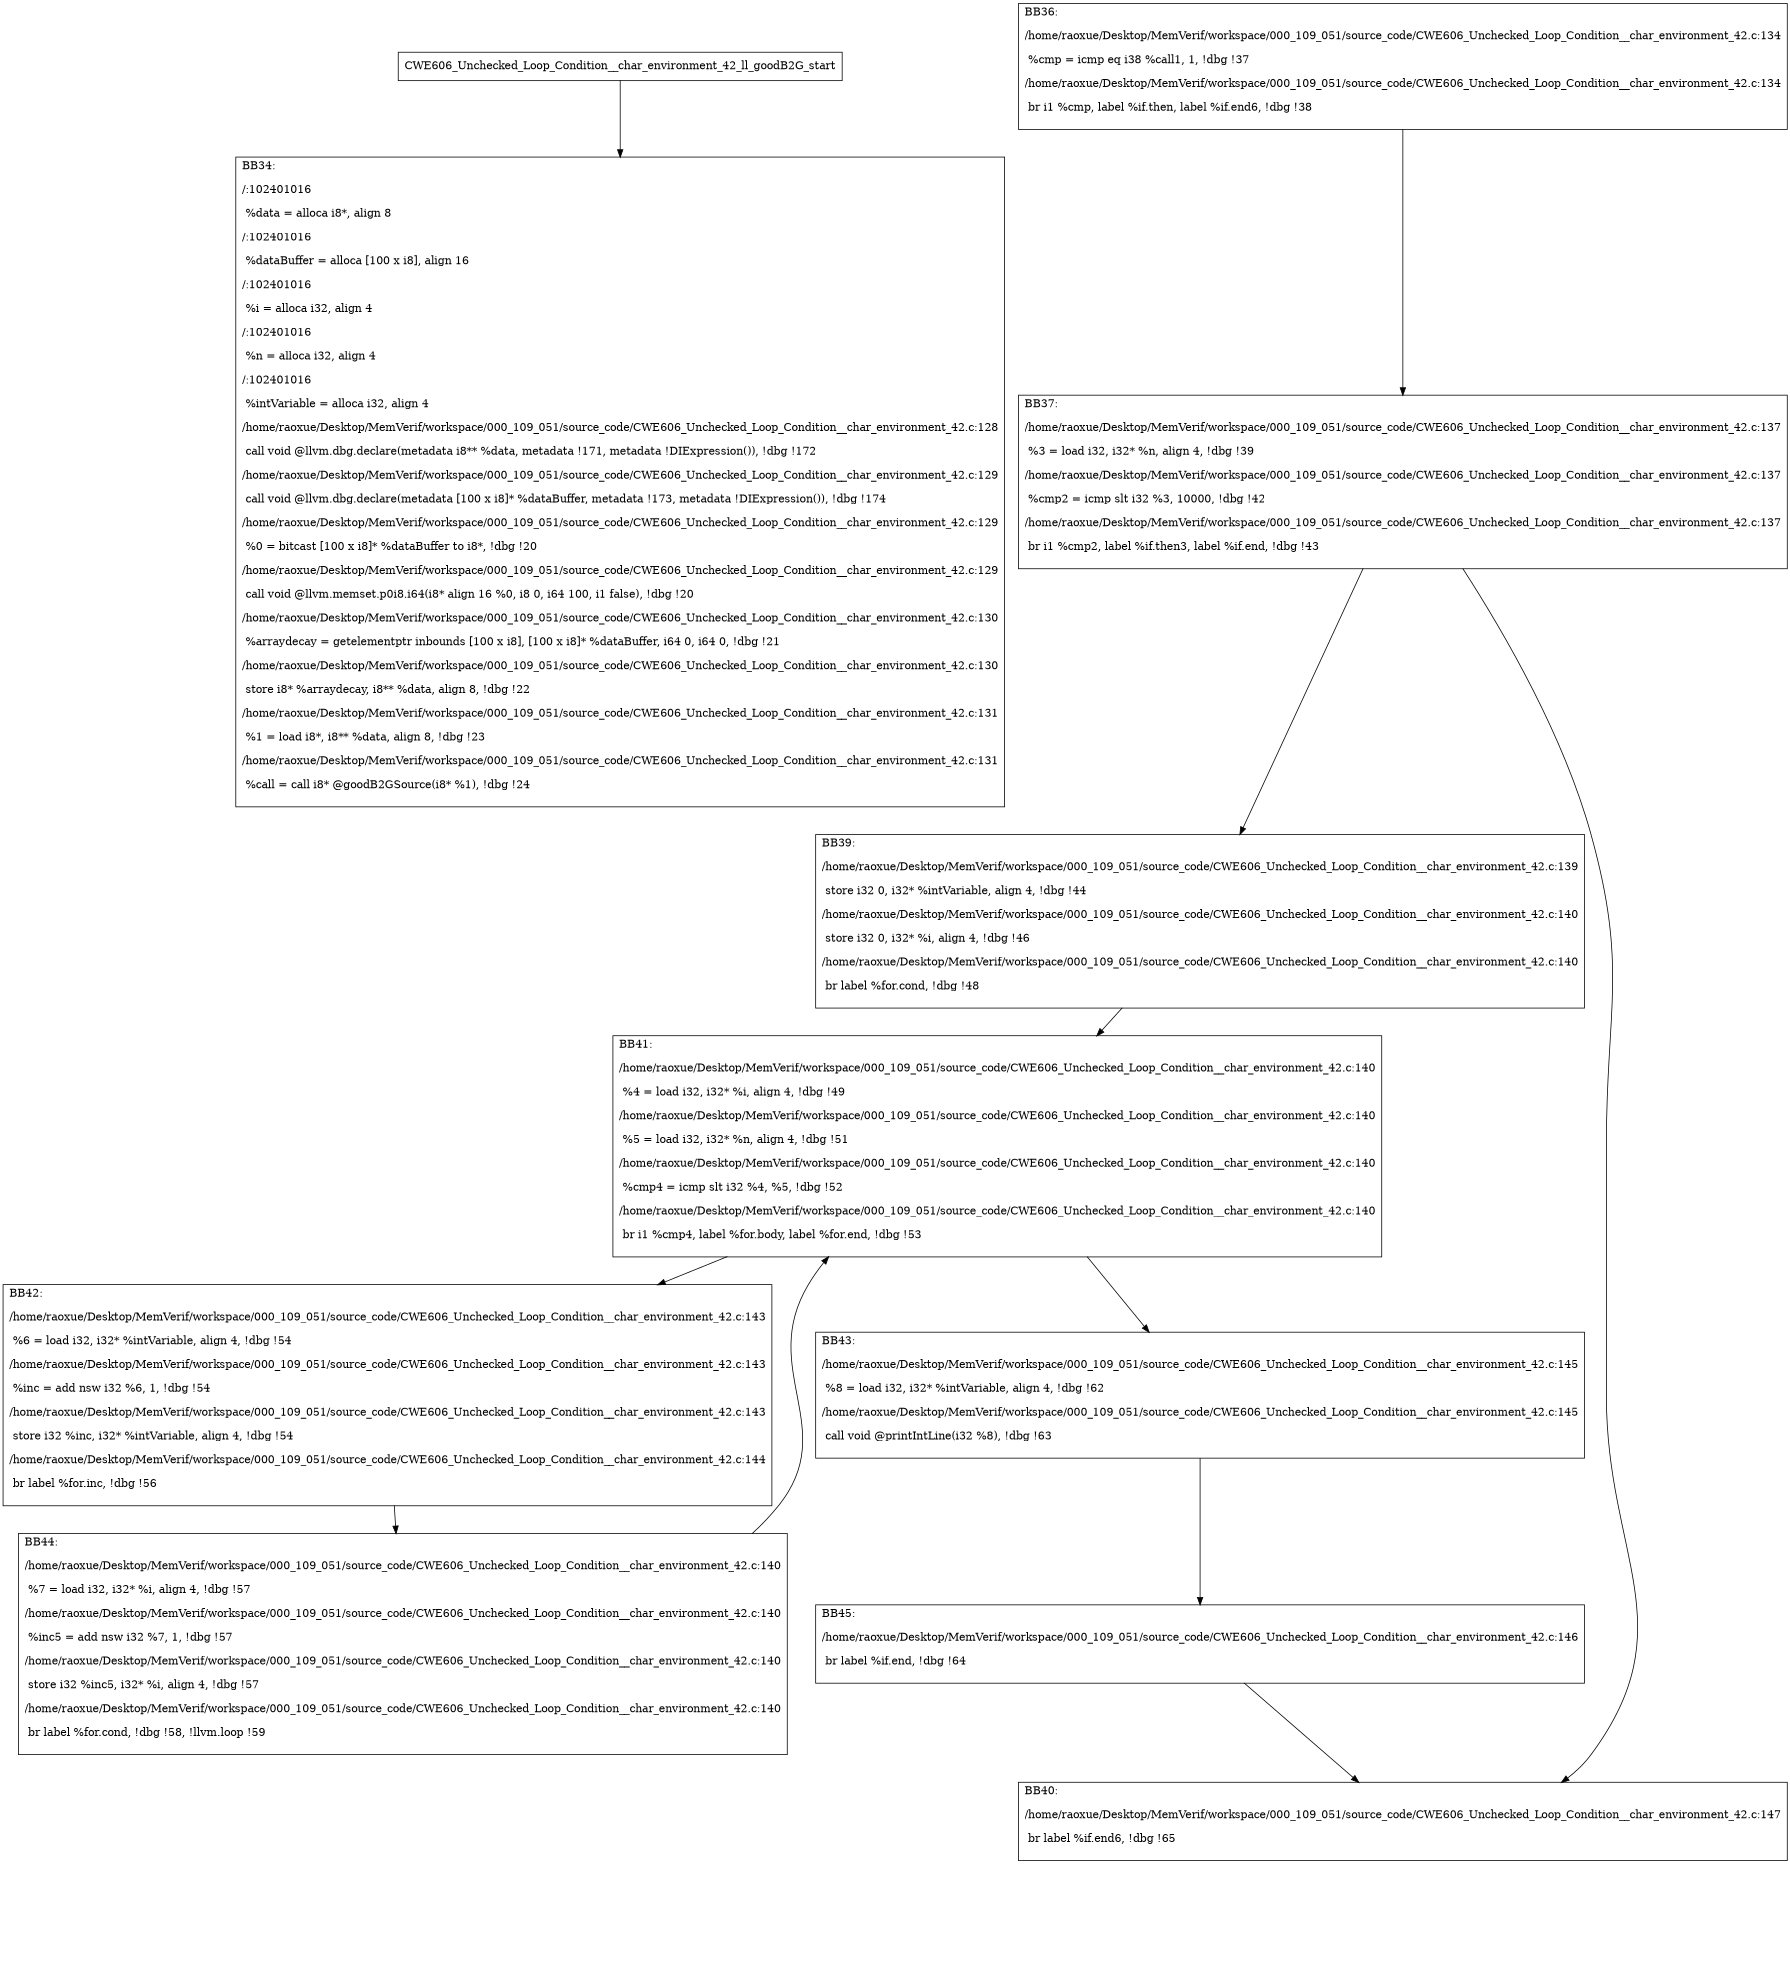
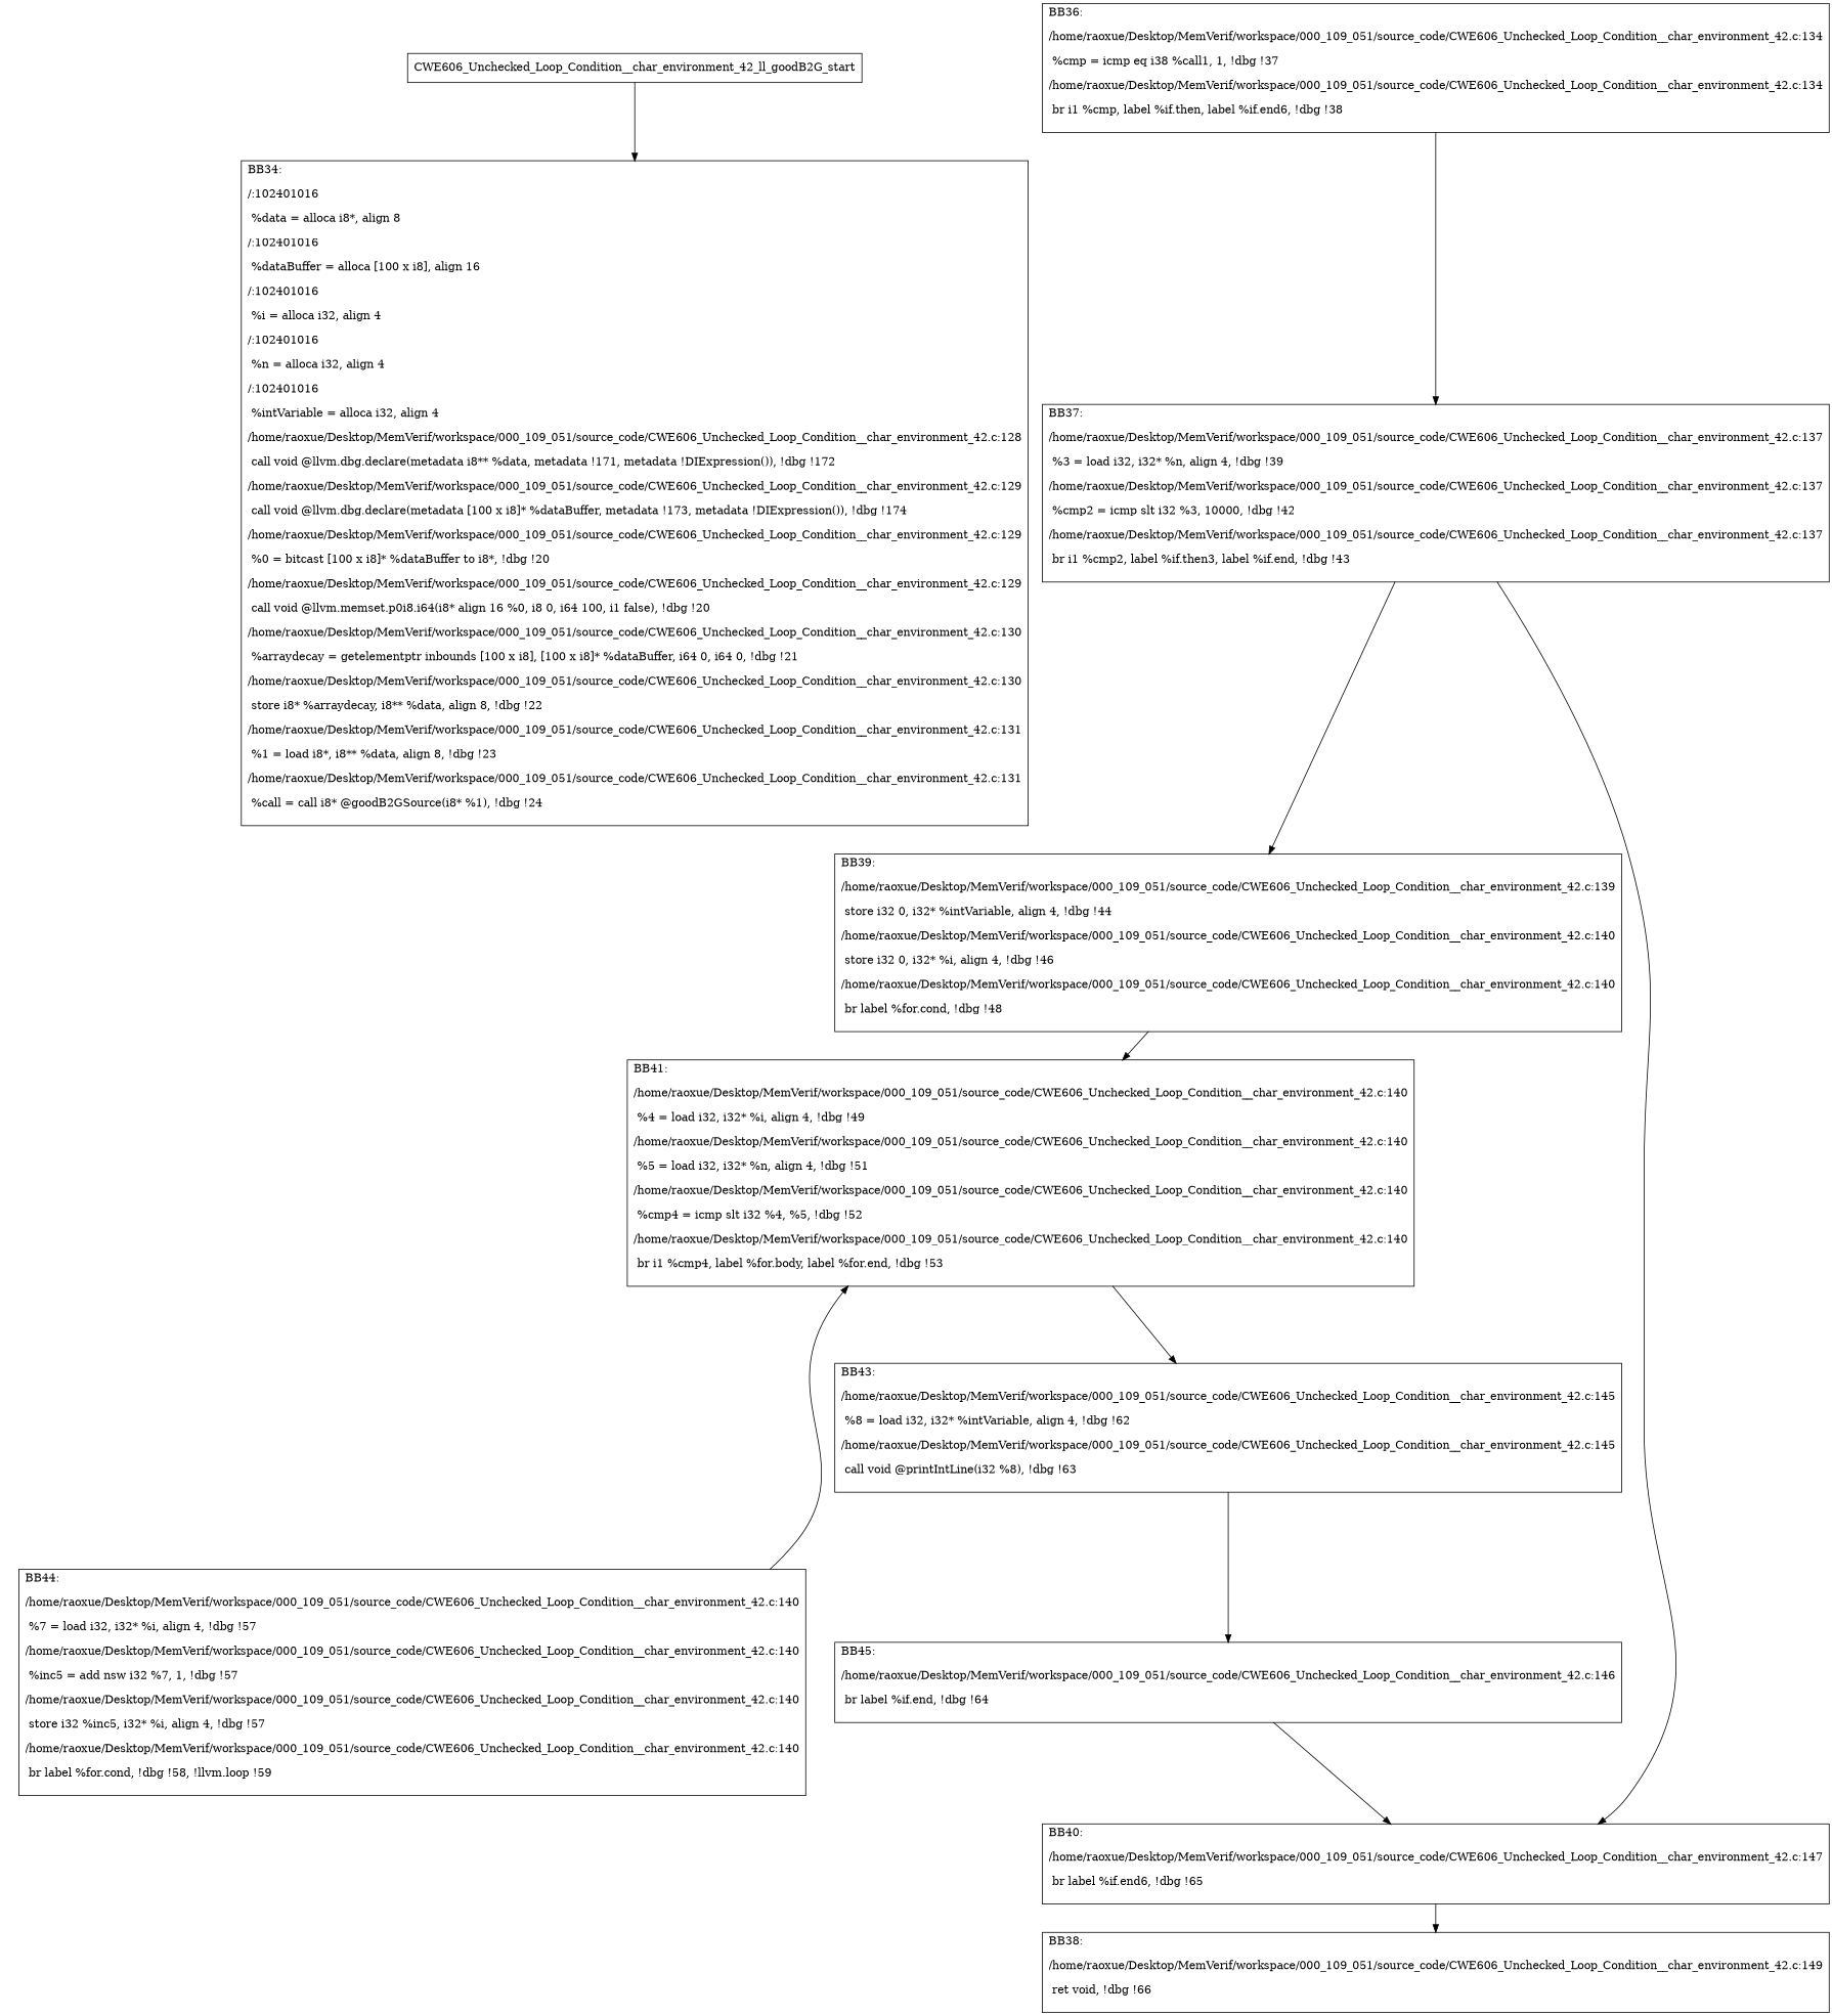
  digraph {
    node [shape=record]
    n1 [label="{CWE606_Unchecked_Loop_Condition__char_environment_42_ll_goodB2G_start}"]
    n2 [label="{BB34:\l\l/:102401016\l\n  %data = alloca i8*, align 8\l\n/:102401016\l\n  %dataBuffer = alloca [100 x i8], align 16\l\n/:102401016\l\n  %i = alloca i32, align 4\l\n/:102401016\l\n  %n = alloca i32, align 4\l\n/:102401016\l\n  %intVariable = alloca i32, align 4\l\n/home/raoxue/Desktop/MemVerif/workspace/000_109_051/source_code/CWE606_Unchecked_Loop_Condition__char_environment_42.c:128\l\n  call void @llvm.dbg.declare(metadata i8** %data, metadata !171, metadata !DIExpression()), !dbg !172\l\n/home/raoxue/Desktop/MemVerif/workspace/000_109_051/source_code/CWE606_Unchecked_Loop_Condition__char_environment_42.c:129\l\n  call void @llvm.dbg.declare(metadata [100 x i8]* %dataBuffer, metadata !173, metadata !DIExpression()), !dbg !174\l\n/home/raoxue/Desktop/MemVerif/workspace/000_109_051/source_code/CWE606_Unchecked_Loop_Condition__char_environment_42.c:129\l\n  %0 = bitcast [100 x i8]* %dataBuffer to i8*, !dbg !20\l\n/home/raoxue/Desktop/MemVerif/workspace/000_109_051/source_code/CWE606_Unchecked_Loop_Condition__char_environment_42.c:129\l\n  call void @llvm.memset.p0i8.i64(i8* align 16 %0, i8 0, i64 100, i1 false), !dbg !20\l\n/home/raoxue/Desktop/MemVerif/workspace/000_109_051/source_code/CWE606_Unchecked_Loop_Condition__char_environment_42.c:130\l\n  %arraydecay = getelementptr inbounds [100 x i8], [100 x i8]* %dataBuffer, i64 0, i64 0, !dbg !21\l\n/home/raoxue/Desktop/MemVerif/workspace/000_109_051/source_code/CWE606_Unchecked_Loop_Condition__char_environment_42.c:130\l\n  store i8* %arraydecay, i8** %data, align 8, !dbg !22\l\n/home/raoxue/Desktop/MemVerif/workspace/000_109_051/source_code/CWE606_Unchecked_Loop_Condition__char_environment_42.c:131\l\n  %1 = load i8*, i8** %data, align 8, !dbg !23\l\n/home/raoxue/Desktop/MemVerif/workspace/000_109_051/source_code/CWE606_Unchecked_Loop_Condition__char_environment_42.c:131\l\n  %call = call i8* @goodB2GSource(i8* %1), !dbg !24\l\n}"]
    n3 [label="{BB36:\l\l/home/raoxue/Desktop/MemVerif/workspace/000_109_051/source_code/CWE606_Unchecked_Loop_Condition__char_environment_42.c:134\l\n  %cmp = icmp eq i38 %call1, 1, !dbg !37\l\n/home/raoxue/Desktop/MemVerif/workspace/000_109_051/source_code/CWE606_Unchecked_Loop_Condition__char_environment_42.c:134\l\n  br i1 %cmp, label %if.then, label %if.end6, !dbg !38\l\n}"]
    n4 [label="{BB37:\l\l/home/raoxue/Desktop/MemVerif/workspace/000_109_051/source_code/CWE606_Unchecked_Loop_Condition__char_environment_42.c:137\l\n  %3 = load i32, i32* %n, align 4, !dbg !39\l\n/home/raoxue/Desktop/MemVerif/workspace/000_109_051/source_code/CWE606_Unchecked_Loop_Condition__char_environment_42.c:137\l\n  %cmp2 = icmp slt i32 %3, 10000, !dbg !42\l\n/home/raoxue/Desktop/MemVerif/workspace/000_109_051/source_code/CWE606_Unchecked_Loop_Condition__char_environment_42.c:137\l\n  br i1 %cmp2, label %if.then3, label %if.end, !dbg !43\l\n}"]
    n5 [label="{BB39:\l\l/home/raoxue/Desktop/MemVerif/workspace/000_109_051/source_code/CWE606_Unchecked_Loop_Condition__char_environment_42.c:139\l\n  store i32 0, i32* %intVariable, align 4, !dbg !44\l\n/home/raoxue/Desktop/MemVerif/workspace/000_109_051/source_code/CWE606_Unchecked_Loop_Condition__char_environment_42.c:140\l\n  store i32 0, i32* %i, align 4, !dbg !46\l\n/home/raoxue/Desktop/MemVerif/workspace/000_109_051/source_code/CWE606_Unchecked_Loop_Condition__char_environment_42.c:140\l\n  br label %for.cond, !dbg !48\l\n}"]
    n6 [label="{BB40:\l\l/home/raoxue/Desktop/MemVerif/workspace/000_109_051/source_code/CWE606_Unchecked_Loop_Condition__char_environment_42.c:147\l\n  br label %if.end6, !dbg !65\l\n}"]
+   n7 [label="{BB38:\l\l/home/raoxue/Desktop/MemVerif/workspace/000_109_051/source_code/CWE606_Unchecked_Loop_Condition__char_environment_42.c:149\l\n  ret void, !dbg !66\l\n}"]
    n8 [label="{BB41:\l\l/home/raoxue/Desktop/MemVerif/workspace/000_109_051/source_code/CWE606_Unchecked_Loop_Condition__char_environment_42.c:140\l\n  %4 = load i32, i32* %i, align 4, !dbg !49\l\n/home/raoxue/Desktop/MemVerif/workspace/000_109_051/source_code/CWE606_Unchecked_Loop_Condition__char_environment_42.c:140\l\n  %5 = load i32, i32* %n, align 4, !dbg !51\l\n/home/raoxue/Desktop/MemVerif/workspace/000_109_051/source_code/CWE606_Unchecked_Loop_Condition__char_environment_42.c:140\l\n  %cmp4 = icmp slt i32 %4, %5, !dbg !52\l\n/home/raoxue/Desktop/MemVerif/workspace/000_109_051/source_code/CWE606_Unchecked_Loop_Condition__char_environment_42.c:140\l\n  br i1 %cmp4, label %for.body, label %for.end, !dbg !53\l\n}"]
-   n9 [label="{BB42:\l\l/home/raoxue/Desktop/MemVerif/workspace/000_109_051/source_code/CWE606_Unchecked_Loop_Condition__char_environment_42.c:143\l\n  %6 = load i32, i32* %intVariable, align 4, !dbg !54\l\n/home/raoxue/Desktop/MemVerif/workspace/000_109_051/source_code/CWE606_Unchecked_Loop_Condition__char_environment_42.c:143\l\n  %inc = add nsw i32 %6, 1, !dbg !54\l\n/home/raoxue/Desktop/MemVerif/workspace/000_109_051/source_code/CWE606_Unchecked_Loop_Condition__char_environment_42.c:143\l\n  store i32 %inc, i32* %intVariable, align 4, !dbg !54\l\n/home/raoxue/Desktop/MemVerif/workspace/000_109_051/source_code/CWE606_Unchecked_Loop_Condition__char_environment_42.c:144\l\n  br label %for.inc, !dbg !56\l\n}"]
    n10 [label="{BB43:\l\l/home/raoxue/Desktop/MemVerif/workspace/000_109_051/source_code/CWE606_Unchecked_Loop_Condition__char_environment_42.c:145\l\n  %8 = load i32, i32* %intVariable, align 4, !dbg !62\l\n/home/raoxue/Desktop/MemVerif/workspace/000_109_051/source_code/CWE606_Unchecked_Loop_Condition__char_environment_42.c:145\l\n  call void @printIntLine(i32 %8), !dbg !63\l\n}"]
    n11 [label="{BB44:\l\l/home/raoxue/Desktop/MemVerif/workspace/000_109_051/source_code/CWE606_Unchecked_Loop_Condition__char_environment_42.c:140\l\n  %7 = load i32, i32* %i, align 4, !dbg !57\l\n/home/raoxue/Desktop/MemVerif/workspace/000_109_051/source_code/CWE606_Unchecked_Loop_Condition__char_environment_42.c:140\l\n  %inc5 = add nsw i32 %7, 1, !dbg !57\l\n/home/raoxue/Desktop/MemVerif/workspace/000_109_051/source_code/CWE606_Unchecked_Loop_Condition__char_environment_42.c:140\l\n  store i32 %inc5, i32* %i, align 4, !dbg !57\l\n/home/raoxue/Desktop/MemVerif/workspace/000_109_051/source_code/CWE606_Unchecked_Loop_Condition__char_environment_42.c:140\l\n  br label %for.cond, !dbg !58, !llvm.loop !59\l\n}"]
    n12 [label="{BB45:\l\l/home/raoxue/Desktop/MemVerif/workspace/000_109_051/source_code/CWE606_Unchecked_Loop_Condition__char_environment_42.c:146\l\n  br label %if.end, !dbg !64\l\n}"]
    n1 -> n2
    n3 -> n4
    n4 -> n5
    n4 -> n6
    n5 -> n8
-   n8 -> n9
+   n6 -> n7
    n8 -> n10
-   n9 -> n11
    n10 -> n12
    n11 -> n8
    n12 -> n6
  }
